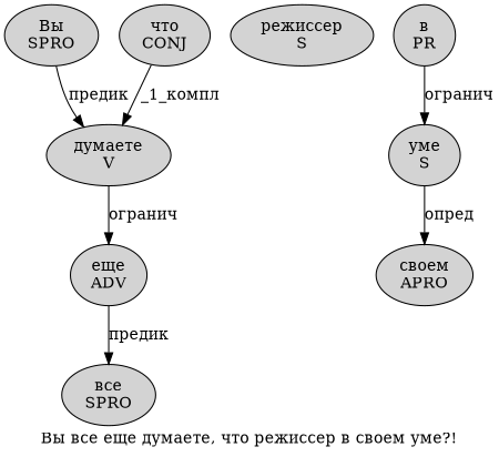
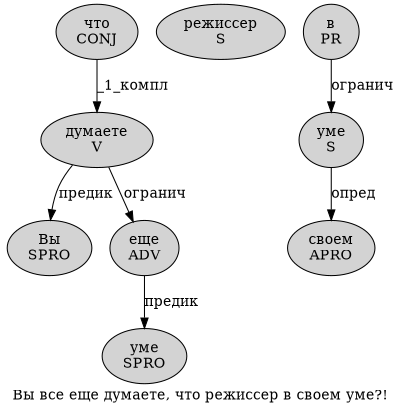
  digraph {
    label="Вы все еще думаете, что режиссер в своем уме?!"
    node [fillcolor=lightgray penwidth=1 shape=ellipse style=filled]
    n1 [label="Вы\nSPRO"]
-   n2 [label="все\nSPRO"]
+   n2 [label="уме\nSPRO"]
    n3 [label="еще\nADV"]
    n4 [label="думаете\nV"]
    n5 [label="что\nCONJ"]
    n6 [label="режиссер\nS"]
    n7 [label="в\nPR"]
    n8 [label="уме\nS"]
    n9 [label="своем\nAPRO"]
    n3 -> n2 [label="предик"]
-   n1 -> n4 [label="предик"]
+   n4 -> n1 [label="предик"]
    n4 -> n3 [label="огранич"]
    n5 -> n4 [label="_1_компл"]
    n7 -> n8 [label="огранич"]
    n8 -> n9 [label="опред"]
  }
